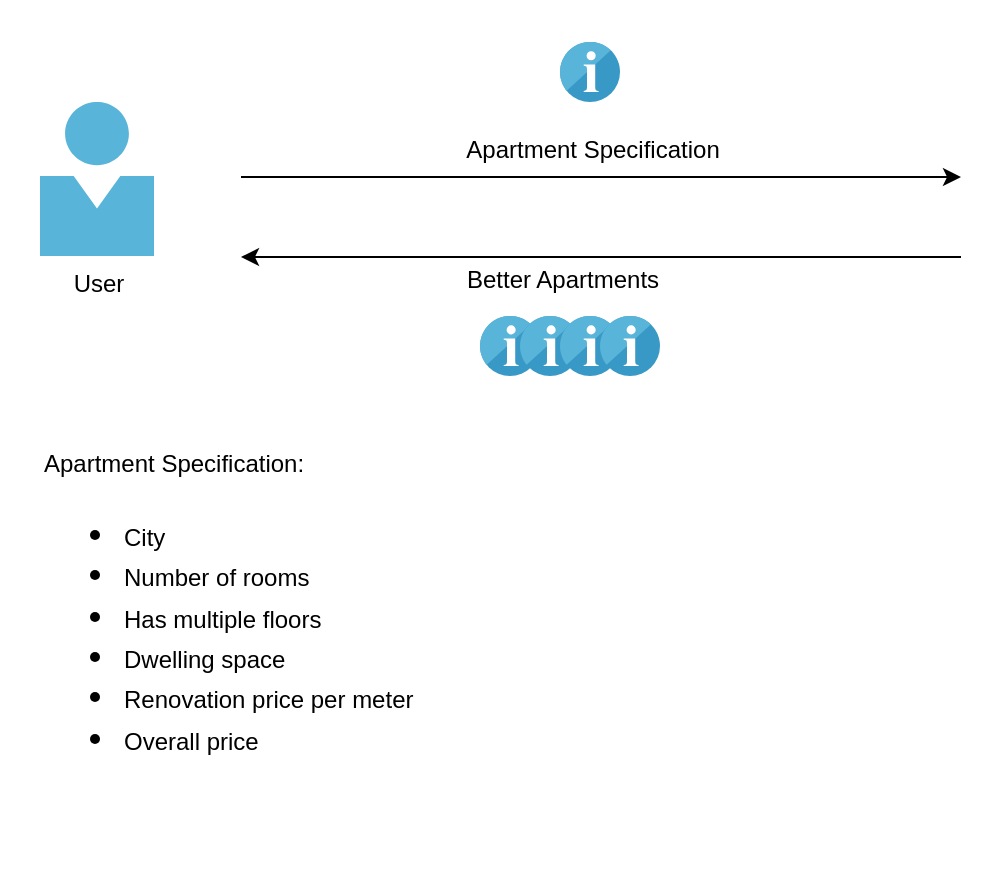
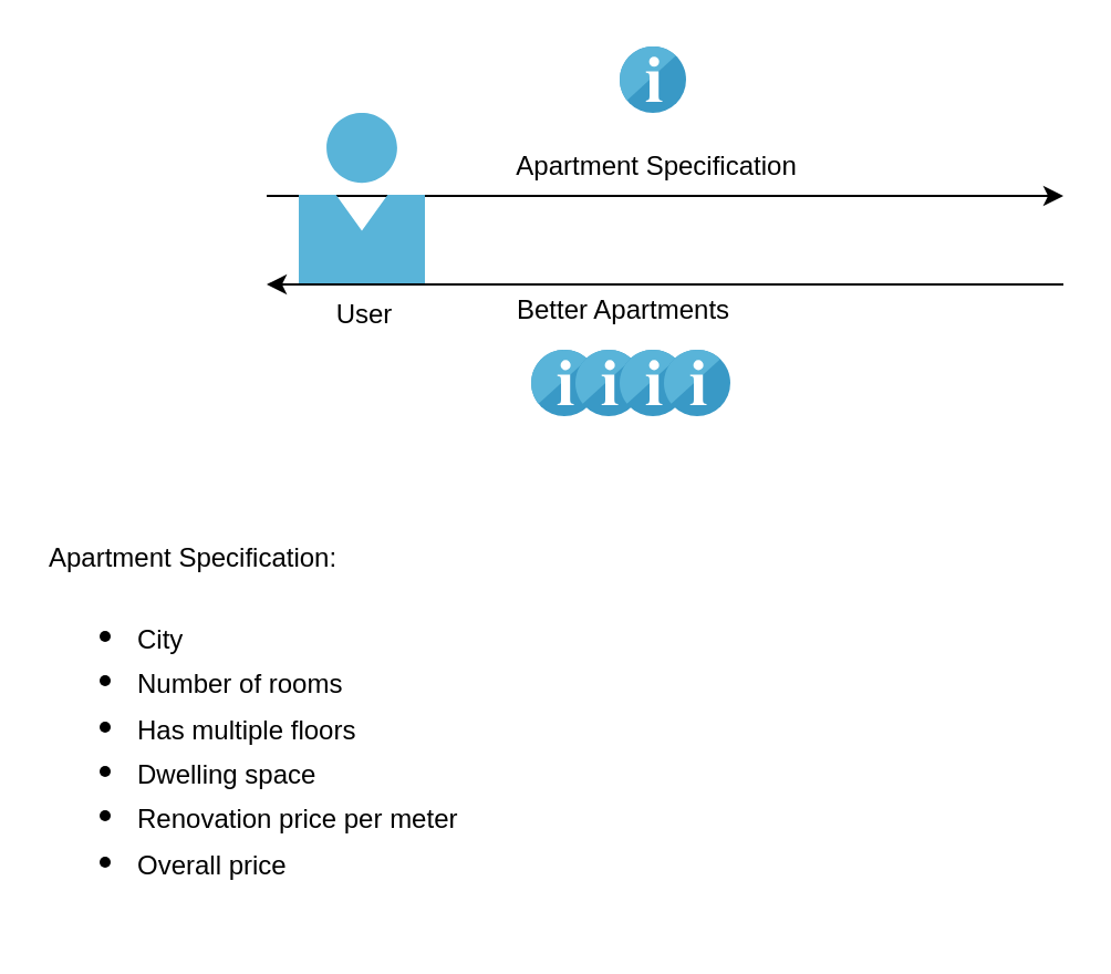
  <mxCell id="0" />
  <mxCell id="1" parent="0" />
  <mxCell id="2" value="" style="edgeStyle=orthogonalEdgeStyle;rounded=0;orthogonalLoop=1;jettySize=auto;html=1;" parent="1" edge="1"><mxGeometry relative="1" as="geometry"><mxPoint x="120" y="88" as="sourcePoint" /><mxPoint x="480" y="88" as="targetPoint" /></mxGeometry></mxCell>
  <mxCell id="3" value="&lt;span style=&quot;font-size: 12px&quot;&gt;Apartment Specification&lt;/span&gt;" style="edgeLabel;html=1;align=center;verticalAlign=middle;resizable=0;points=[];fontSize=17;" parent="2" vertex="1" connectable="0"><mxGeometry x="0.133" relative="1" as="geometry"><mxPoint x="-29" y="-15" as="offset" /></mxGeometry></mxCell>
- <mxCell id="4" value="User" style="aspect=fixed;html=1;points=[];align=center;image;fontSize=12;image=img/lib/mscae/Person.svg;" parent="1" vertex="1"><mxGeometry x="20" y="50.97" width="57" height="77.03" as="geometry" /></mxCell>
+ <mxCell id="4" value="User" style="aspect=fixed;html=1;points=[];align=center;image;fontSize=12;image=img/lib/mscae/Person.svg;" parent="1" vertex="1"><mxGeometry x="135" y="50.97" width="57" height="77.03" as="geometry" /></mxCell>
  <mxCell id="5" value="" style="edgeStyle=orthogonalEdgeStyle;rounded=0;orthogonalLoop=1;jettySize=auto;html=1;fontSize=17;" parent="1" edge="1"><mxGeometry relative="1" as="geometry"><mxPoint x="480" y="128" as="sourcePoint" /><mxPoint x="120" y="128" as="targetPoint" /></mxGeometry></mxCell>
  <mxCell id="6" value="&lt;font style=&quot;font-size: 12px&quot;&gt;Better Apartments&lt;/font&gt;" style="edgeLabel;html=1;align=center;verticalAlign=middle;resizable=0;points=[];fontSize=17;" parent="5" vertex="1" connectable="0"><mxGeometry x="0.078" relative="1" as="geometry"><mxPoint x="-6" y="10" as="offset" /></mxGeometry></mxCell>
  <mxCell id="7" value="" style="aspect=fixed;html=1;points=[];align=center;image;fontSize=12;image=img/lib/mscae/Info_2.svg;" parent="1" vertex="1"><mxGeometry x="280" y="20.97" width="30" height="30" as="geometry" /></mxCell>
- <mxCell id="8" value="&lt;div&gt;&lt;font style=&quot;font-size: 12px&quot;&gt;Apartment Specification:&lt;/font&gt;&lt;/div&gt;&lt;ul&gt;&lt;li&gt;&lt;span&gt;&lt;font style=&quot;font-size: 12px&quot;&gt;City&lt;/font&gt;&lt;/span&gt;&lt;/li&gt;&lt;li&gt;&lt;font style=&quot;font-size: 12px&quot;&gt;Number of rooms&lt;/font&gt;&lt;/li&gt;&lt;li&gt;&lt;font style=&quot;font-size: 12px&quot;&gt;Has multiple floors&lt;/font&gt;&lt;/li&gt;&lt;li&gt;&lt;font style=&quot;font-size: 12px&quot;&gt;Dwelling space&lt;/font&gt;&lt;/li&gt;&lt;li&gt;&lt;font style=&quot;font-size: 12px&quot;&gt;Renovation price per meter&lt;/font&gt;&lt;/li&gt;&lt;li&gt;&lt;font style=&quot;font-size: 12px&quot;&gt;Overall price&lt;/font&gt;&lt;/li&gt;&lt;/ul&gt;" style="text;strokeColor=none;fillColor=none;html=1;whiteSpace=wrap;verticalAlign=middle;overflow=hidden;fontSize=17;" parent="1" vertex="1"><mxGeometry x="20" y="218" width="280" height="180" as="geometry" /></mxCell>
+ <mxCell id="8" value="&lt;div&gt;&lt;font style=&quot;font-size: 12px&quot;&gt;Apartment Specification:&lt;/font&gt;&lt;/div&gt;&lt;ul&gt;&lt;li&gt;&lt;span&gt;&lt;font style=&quot;font-size: 12px&quot;&gt;City&lt;/font&gt;&lt;/span&gt;&lt;/li&gt;&lt;li&gt;&lt;font style=&quot;font-size: 12px&quot;&gt;Number of rooms&lt;/font&gt;&lt;/li&gt;&lt;li&gt;&lt;font style=&quot;font-size: 12px&quot;&gt;Has multiple floors&lt;/font&gt;&lt;/li&gt;&lt;li&gt;&lt;font style=&quot;font-size: 12px&quot;&gt;Dwelling space&lt;/font&gt;&lt;/li&gt;&lt;li&gt;&lt;font style=&quot;font-size: 12px&quot;&gt;Renovation price per meter&lt;/font&gt;&lt;/li&gt;&lt;li&gt;&lt;font style=&quot;font-size: 12px&quot;&gt;Overall price&lt;/font&gt;&lt;/li&gt;&lt;/ul&gt;" style="text;strokeColor=none;fillColor=none;html=1;whiteSpace=wrap;verticalAlign=middle;overflow=hidden;fontSize=17;" parent="1" vertex="1"><mxGeometry x="20" y="238" width="280" height="180" as="geometry" /></mxCell>
  <mxCell id="9" value="" style="aspect=fixed;html=1;points=[];align=center;image;fontSize=12;image=img/lib/mscae/Info_2.svg;" parent="1" vertex="1"><mxGeometry x="240" y="158" width="30" height="30" as="geometry" /></mxCell>
  <mxCell id="10" value="" style="aspect=fixed;html=1;points=[];align=center;image;fontSize=12;image=img/lib/mscae/Info_2.svg;" parent="1" vertex="1"><mxGeometry x="260" y="158" width="30" height="30" as="geometry" /></mxCell>
  <mxCell id="11" value="" style="aspect=fixed;html=1;points=[];align=center;image;fontSize=12;image=img/lib/mscae/Info_2.svg;" parent="1" vertex="1"><mxGeometry x="280" y="158" width="30" height="30" as="geometry" /></mxCell>
  <mxCell id="12" value="" style="aspect=fixed;html=1;points=[];align=center;image;fontSize=12;image=img/lib/mscae/Info_2.svg;" parent="1" vertex="1"><mxGeometry x="300" y="158" width="30" height="30" as="geometry" /></mxCell>
